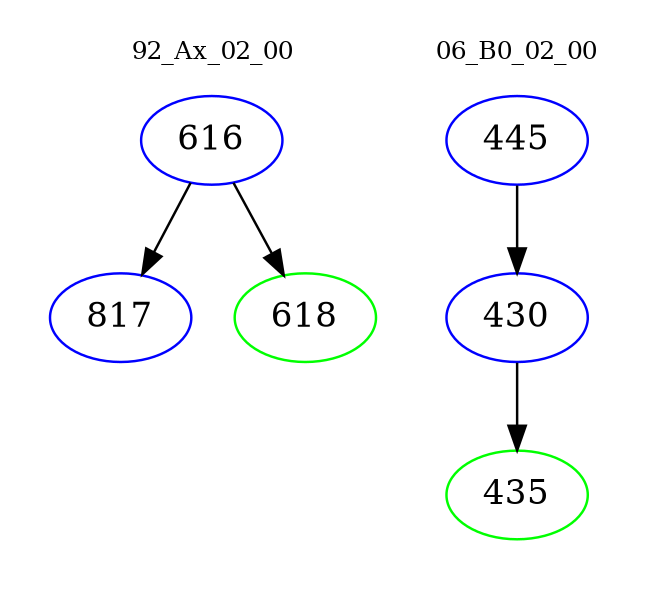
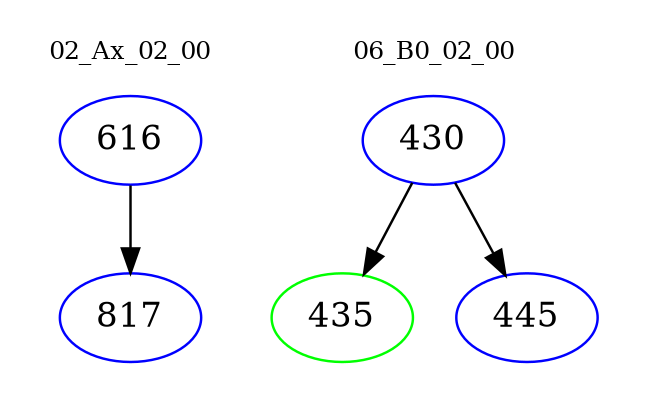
  digraph {
    node [color=blue]
    edge [color=black]
    n1 [label=616]
    n2 [label=817]
-   n3 [color=green label=618]
    n4 [label=430]
    n5 [color=green label=435]
    n6 [label=445]
    subgraph cluster_1 {
      color=white
      fontsize=10
-     label="92_Ax_02_00"
+     label="02_Ax_02_00"
      n1
      n2
-     n3
    }
    subgraph cluster_2 {
      color=white
      fontsize=10
      label="06_B0_02_00"
      n4
      n5
      n6
    }
    n1 -> n2
-   n1 -> n3
    n4 -> n5
-   n6 -> n4
+   n4 -> n6
  }
